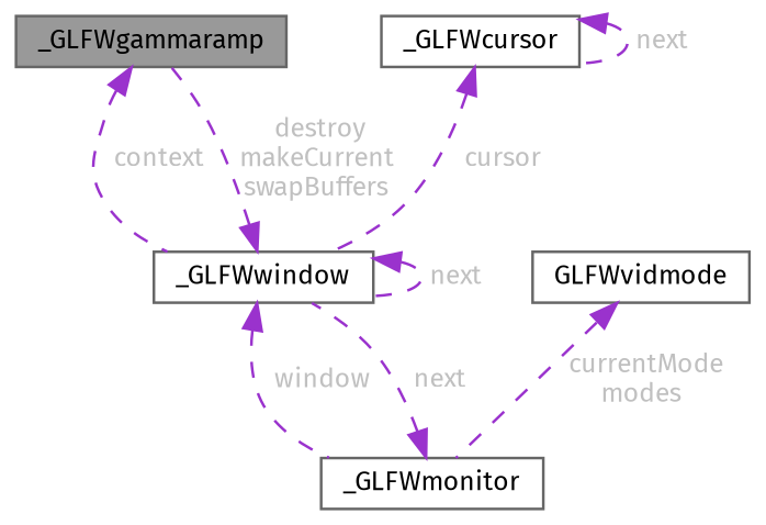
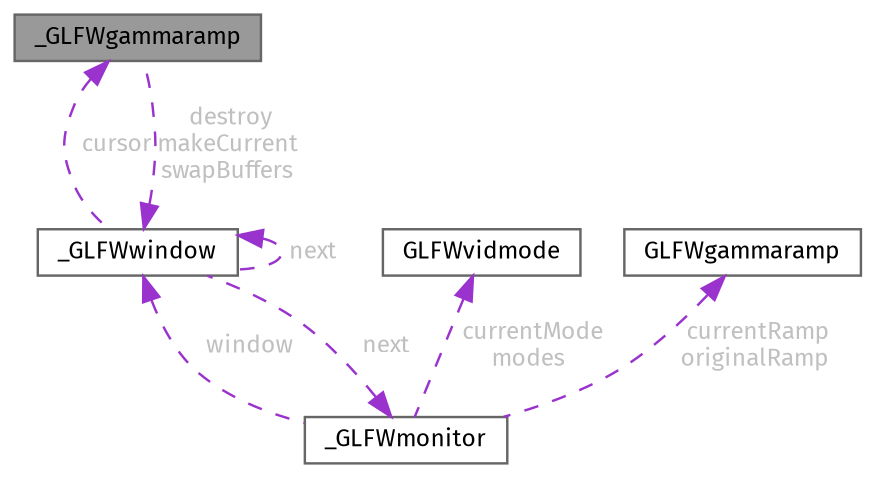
  digraph {
    fontname="Fira Sans"
    node [color=gray40 fillcolor=white fontname="Fira Sans" fontsize=10 shape=box style=filled]
    edge [color=darkorchid3 dir=back fontcolor=grey fontname="Fira Sans" fontsize=10 labelfontname=Helvetica labelfontsize=10 style=dashed]
    n1 [fillcolor=grey60 fontcolor=black height=0.2 label=_GLFWgammaramp width=0.4]
    n2 [height=0.2 label=_GLFWwindow width=0.4]
    n3 [height=0.2 label=_GLFWmonitor width=0.4]
    n4 [height=0.2 label=GLFWvidmode width=0.4]
-   n6 [height=0.2 label=_GLFWcursor width=0.4]
-   n1 -> n2 [label=" context"]
+   n5 [height=0.2 label=GLFWgammaramp width=0.4]
+   n1 -> n2 [label=" cursor"]
    n2 -> n1 [label=" destroy\nmakeCurrent\nswapBuffers"]
    n2 -> n2 [label=" next"]
    n2 -> n3 [label=" window"]
    n3 -> n2 [label=" next"]
    n4 -> n3 [label=" currentMode\nmodes"]
-   n6 -> n2 [label=" cursor"]
-   n6 -> n6 [label=" next"]
+   n5 -> n3 [label=" currentRamp\noriginalRamp"]
  }
